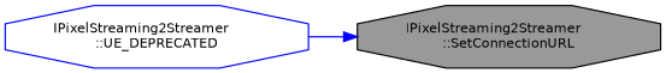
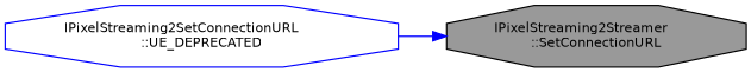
  digraph {
    rankdir=RL
    node [fontname=Helvetica fontsize=10 shape=octagon style=filled]
    n1 [color=black fillcolor=grey60 fontcolor=black height=0.2 label="IPixelStreaming2Streamer\l::SetConnectionURL" width=0.4]
-   n2 [color=blue fillcolor=white height=0.2 label="IPixelStreaming2Streamer\l::UE_DEPRECATED" width=0.4]
+   n2 [color=blue fillcolor=white height=0.2 label="IPixelStreaming2SetConnectionURL\l::UE_DEPRECATED" width=0.4]
    n1 -> n2 [color=blue dir=back fontname=Helvetica fontsize=10 labelfontname=Helvetica labelfontsize=10 style=solid]
  }
